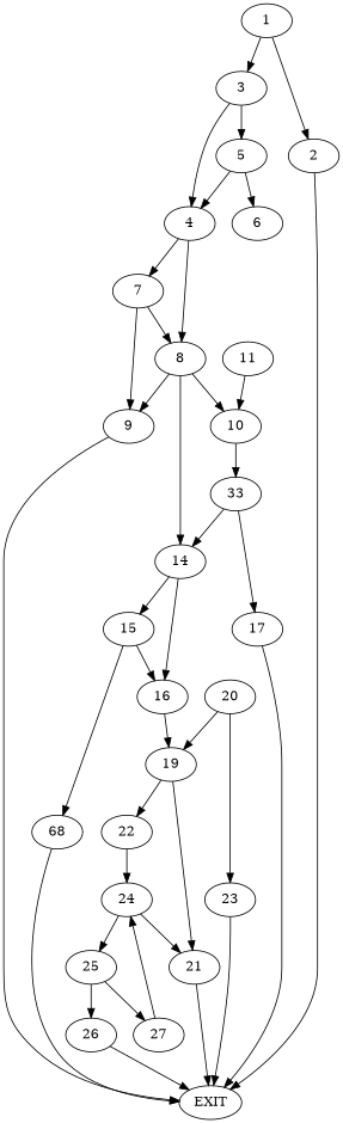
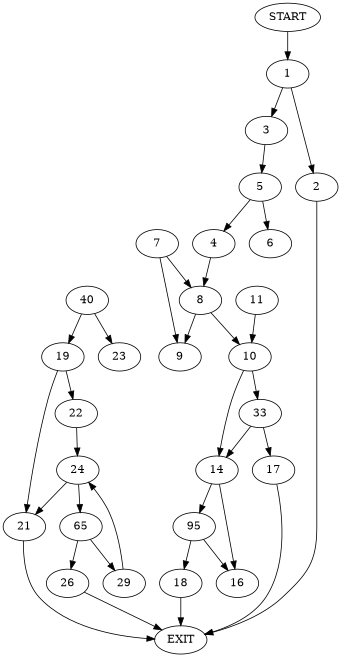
  digraph {
+   n1 [label=START]
    1
    2
    3
    n5 [label=EXIT]
    4
    5
    7
    8
    6
    9
    10
    n13 [label=33]
    14
    11
    17
-   15
+   15 [label=95]
    16
-   18 [label=68]
+   18
    19
    21
    22
-   20
+   20 [label=40]
    23
    24
-   25
+   25 [label=65]
    26
-   27
+   27 [label=29]
+   n1 -> 1
    1 -> 2
    1 -> 3
    2 -> n5
-   3 -> 4
    3 -> 5
-   4 -> 7
    4 -> 8
    5 -> 4
    5 -> 6
    7 -> 8
    7 -> 9
    8 -> 9
    8 -> 10
-   9 -> n5
    10 -> n13
-   8 -> 14
+   10 -> 14
    n13 -> 14
    n13 -> 17
    14 -> 15
    14 -> 16
    11 -> 10
    17 -> n5
    15 -> 16
    15 -> 18
-   16 -> 19
    18 -> n5
    19 -> 21
    19 -> 22
    21 -> n5
    22 -> 24
    20 -> 19
    20 -> 23
-   23 -> n5
    24 -> 21
    24 -> 25
    25 -> 26
    25 -> 27
    26 -> n5
    27 -> 24
  }
